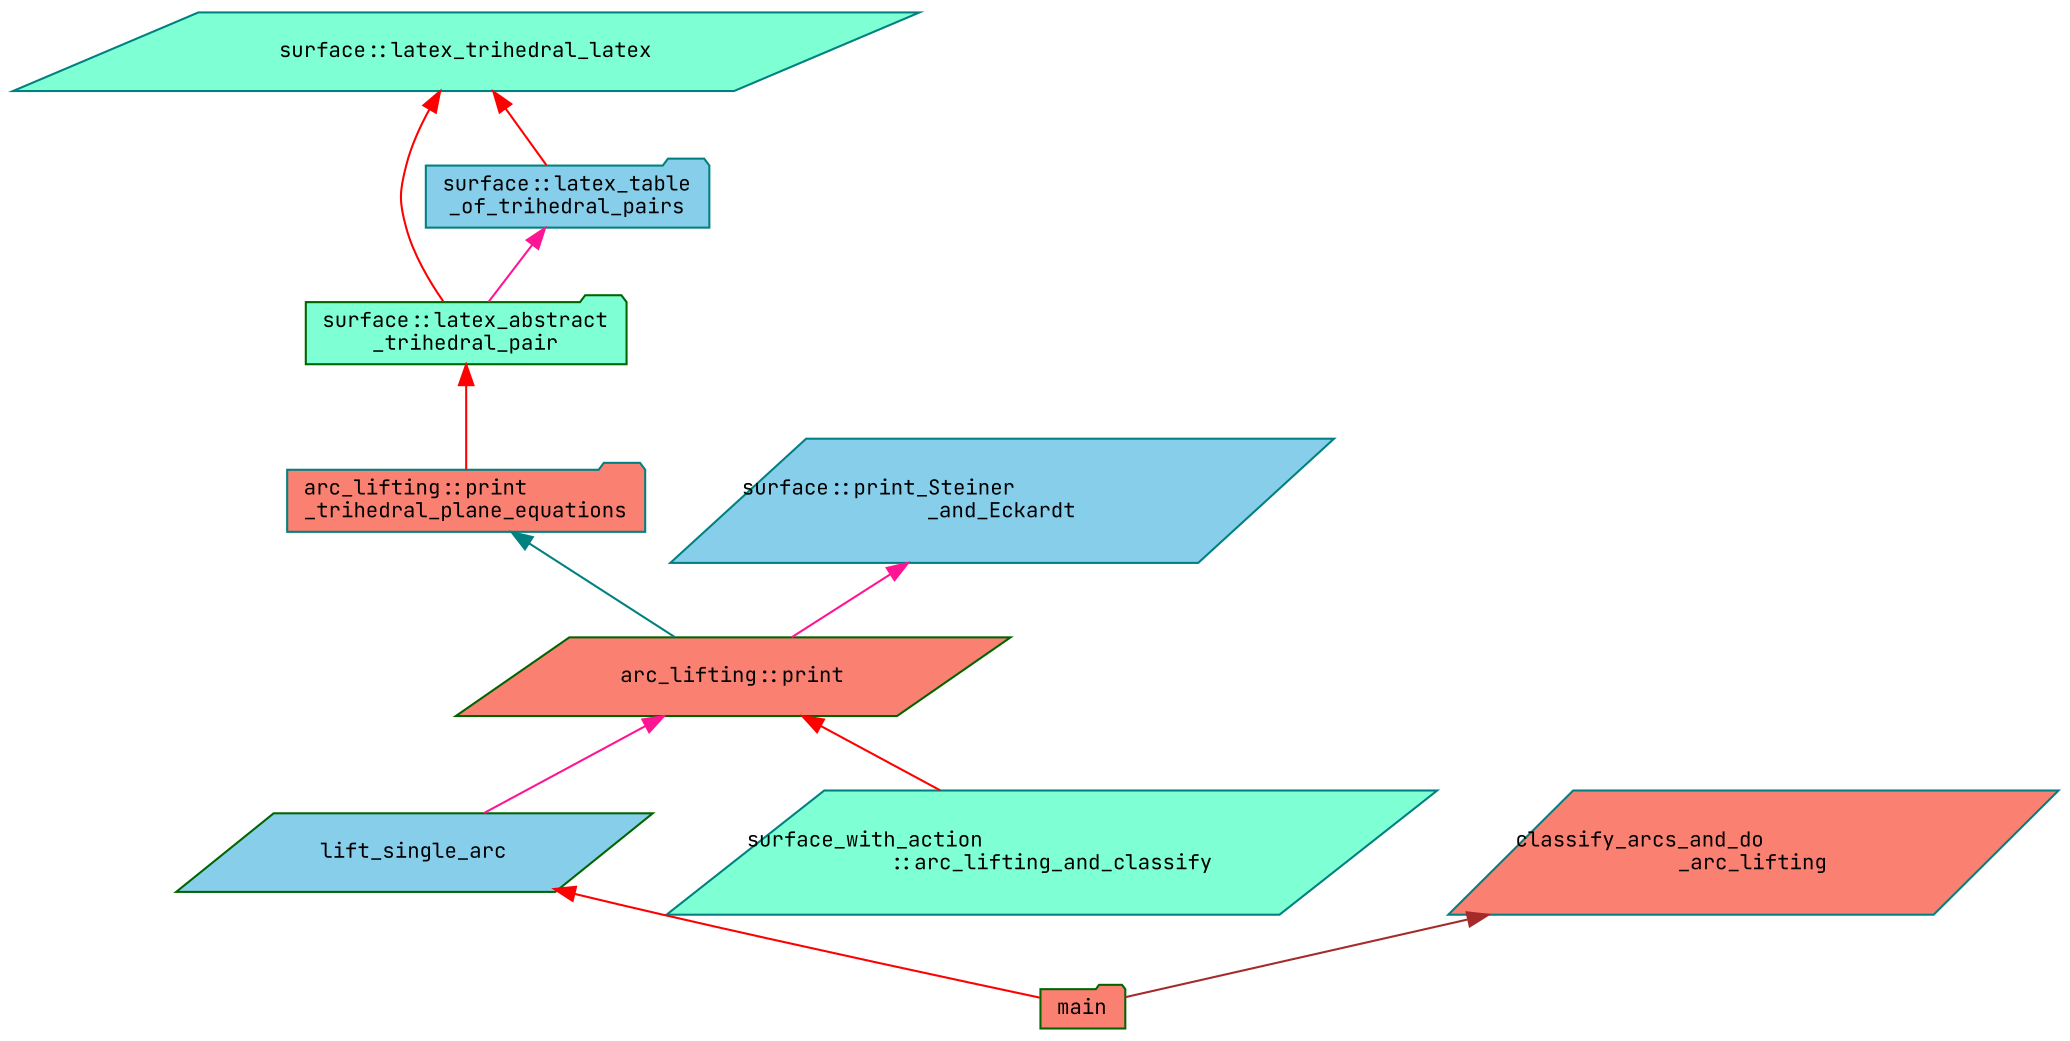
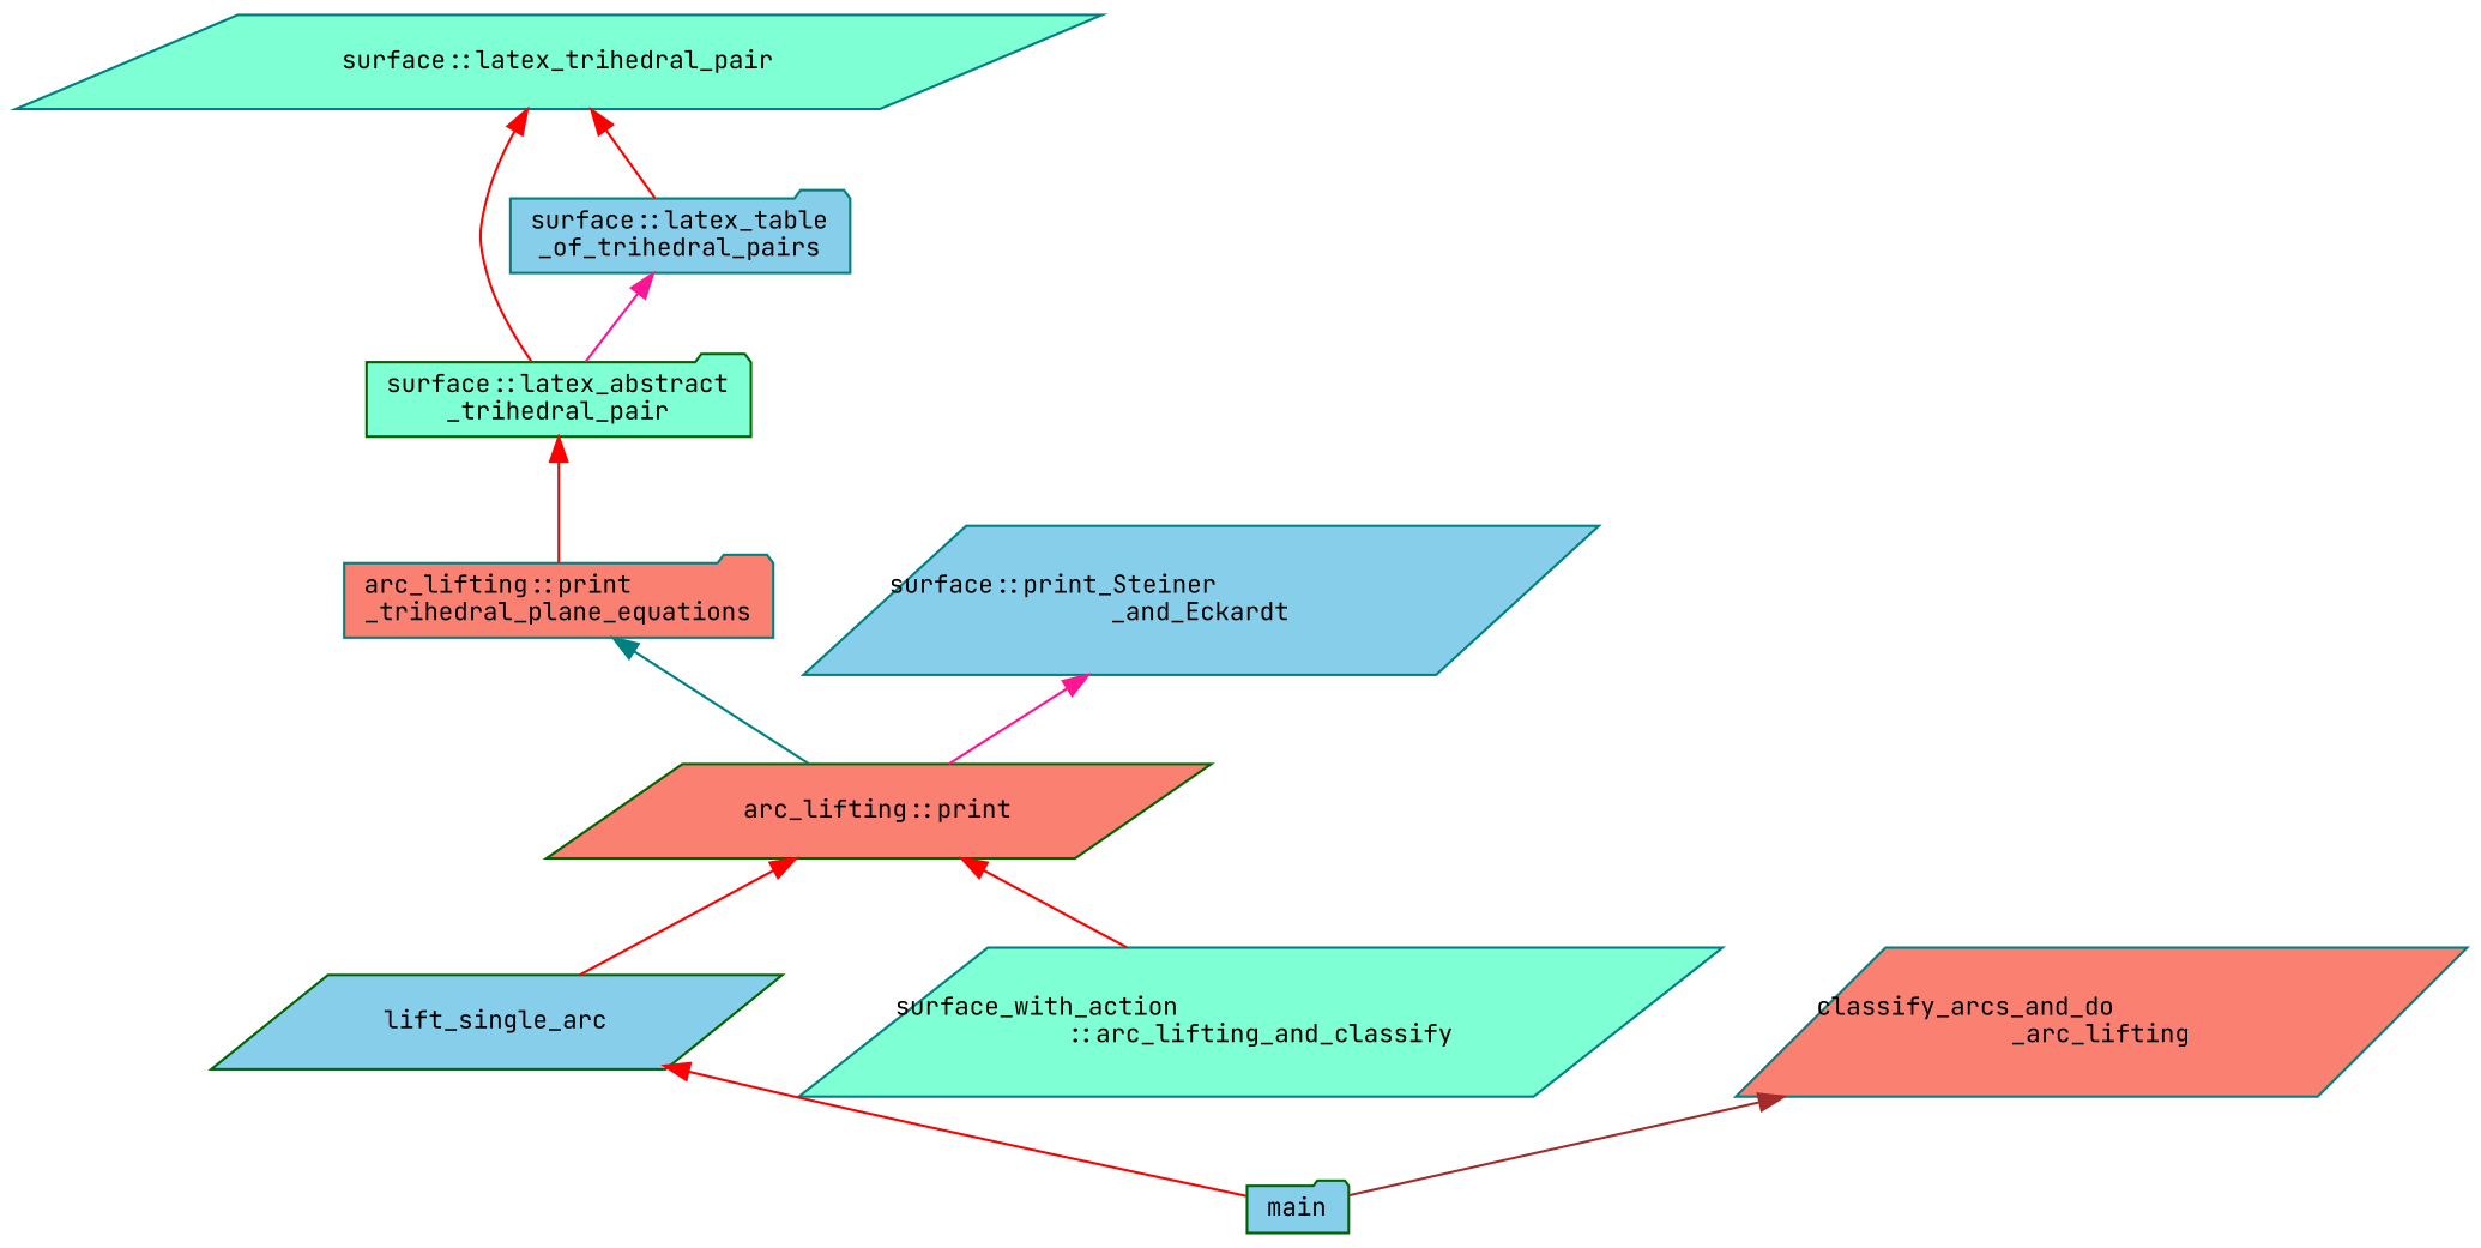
  digraph {
    fontname="JetBrains Mono"
    rankdir=TB
    node [color=teal fillcolor=skyblue fontname="JetBrains Mono" fontsize=10 shape=parallelogram style=filled]
    edge [color=red dir=back fontname="JetBrains Mono" fontsize=10 labelfontname=Helvetica labelfontsize=10 style=solid]
-   n1 [fillcolor=aquamarine fontcolor=black height=0.2 label="surface::latex_trihedral_latex" width=0.4]
+   n1 [fillcolor=aquamarine fontcolor=black height=0.2 label="surface::latex_trihedral_pair" width=0.4]
    n2 [color=darkgreen fillcolor=aquamarine height=0.2 label="surface::latex_abstract\l_trihedral_pair" shape=folder width=0.4]
    n3 [height=0.2 label="surface::latex_table\l_of_trihedral_pairs" shape=folder width=0.4]
    n4 [fillcolor=salmon height=0.2 label="arc_lifting::print\l_trihedral_plane_equations" shape=folder width=0.4]
    n5 [color=darkgreen fillcolor=salmon height=0.2 label="arc_lifting::print" width=0.4]
    n6 [color=darkgreen height=0.2 label=lift_single_arc width=0.4]
    n7 [fillcolor=aquamarine height=0.2 label="surface_with_action\l::arc_lifting_and_classify" width=0.4]
-   n8 [color=darkgreen fillcolor=salmon height=0.2 label=main shape=folder width=0.4]
+   n8 [color=darkgreen height=0.2 label=main shape=folder width=0.4]
    n9 [fillcolor=salmon height=0.2 label="classify_arcs_and_do\l_arc_lifting" width=0.4]
    n10 [height=0.2 label="surface::print_Steiner\l_and_Eckardt" width=0.4]
    n1 -> n2
    n1 -> n3
    n2 -> n4
    n3 -> n2 [color=deeppink]
    n4 -> n5 [color=teal]
-   n5 -> n6 [color=deeppink]
+   n5 -> n6
    n5 -> n7
    n6 -> n8
    n9 -> n8 [color=brown]
    n10 -> n5 [color=deeppink]
  }
